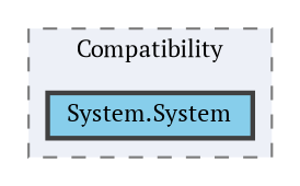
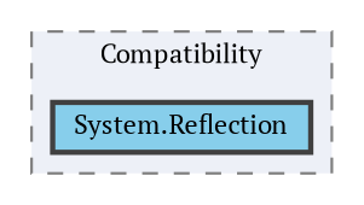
  digraph {
    compound=true
    fontname="PT Serif"
-   n1 [color=grey25 fillcolor=skyblue fontname="PT Serif" fontsize=10 height=0.2 label="System.System" shape=box style="filled,bold" width=0.4]
+   n1 [color=grey25 fillcolor=skyblue fontname="PT Serif" fontsize=10 height=0.2 label="System.Reflection" shape=box style="filled,bold" width=0.4]
    subgraph cluster_1 {
      bgcolor="#edf0f7"
      fontsize=10
      label=Compatibility
      pencolor=grey50
      style="filled,dashed"
      n1
    }
  }
